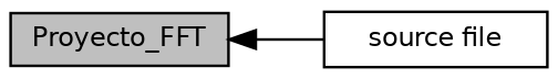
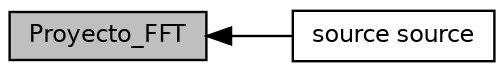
  digraph {
    rankdir=LR
    node [color=black fontname=Helvetica fontsize=10 shape=record style=filled]
    n1 [fillcolor=grey75 fontcolor=black height=0.2 label=Proyecto_FFT width=0.4]
-   n2 [fillcolor=white height=0.2 label="source file" width=0.4]
+   n2 [fillcolor=white height=0.2 label="source source" width=0.4]
    n1 -> n2 [dir=back fontname=Helvetica fontsize=10 labelfontname=Helvetica labelfontsize=10 shape=plaintext style=solid]
  }
